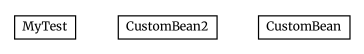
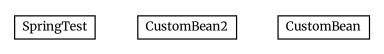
  digraph {
    nodesep=0.25
    ranksep=0.5
    fontname=Merriweather
    node [fontcolor=black fontname=Merriweather fontsize=10.0 shape=plaintext]
-   n2 [label=<<table title="org.dayatang.springtest.test.MyTest" border="0" cellborder="1" cellspacing="0" cellpadding="2" port="p" href="./MyTest.html"> 		<tr><td><table border="0" cellspacing="0" cellpadding="1"> <tr><td align="center" balign="center"> MyTest </td></tr> 		</table></td></tr> 		</table>>]
+   n1 [label=<<table title="org.dayatang.springtest.test.SpringTest" border="0" cellborder="1" cellspacing="0" cellpadding="2" port="p" href="./SpringTest.html"> 		<tr><td><table border="0" cellspacing="0" cellpadding="1"> <tr><td align="center" balign="center"> SpringTest </td></tr> 		</table></td></tr> 		</table>>]
    n3 [label=<<table title="org.dayatang.springtest.test.CustomBean2" border="0" cellborder="1" cellspacing="0" cellpadding="2" port="p" href="./CustomBean2.html"> 		<tr><td><table border="0" cellspacing="0" cellpadding="1"> <tr><td align="center" balign="center"> CustomBean2 </td></tr> 		</table></td></tr> 		</table>>]
    n4 [label=<<table title="org.dayatang.springtest.test.CustomBean" border="0" cellborder="1" cellspacing="0" cellpadding="2" port="p" href="./CustomBean.html"> 		<tr><td><table border="0" cellspacing="0" cellpadding="1"> <tr><td align="center" balign="center"> CustomBean </td></tr> 		</table></td></tr> 		</table>>]
  }
